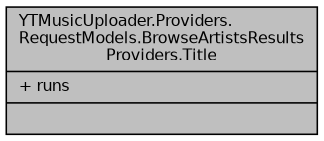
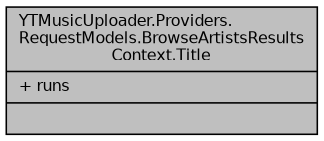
  digraph {
-   n1 [color=black fillcolor=grey75 fontcolor=black fontname=Helvetica fontsize=10 height=0.2 label="{YTMusicUploader.Providers.\lRequestModels.BrowseArtistsResults\lProviders.Title\n|+ runs\l|}" shape=record style=filled width=0.4]
+   n1 [color=black fillcolor=grey75 fontcolor=black fontname=Helvetica fontsize=10 height=0.2 label="{YTMusicUploader.Providers.\lRequestModels.BrowseArtistsResults\lContext.Title\n|+ runs\l|}" shape=record style=filled width=0.4]
  }
